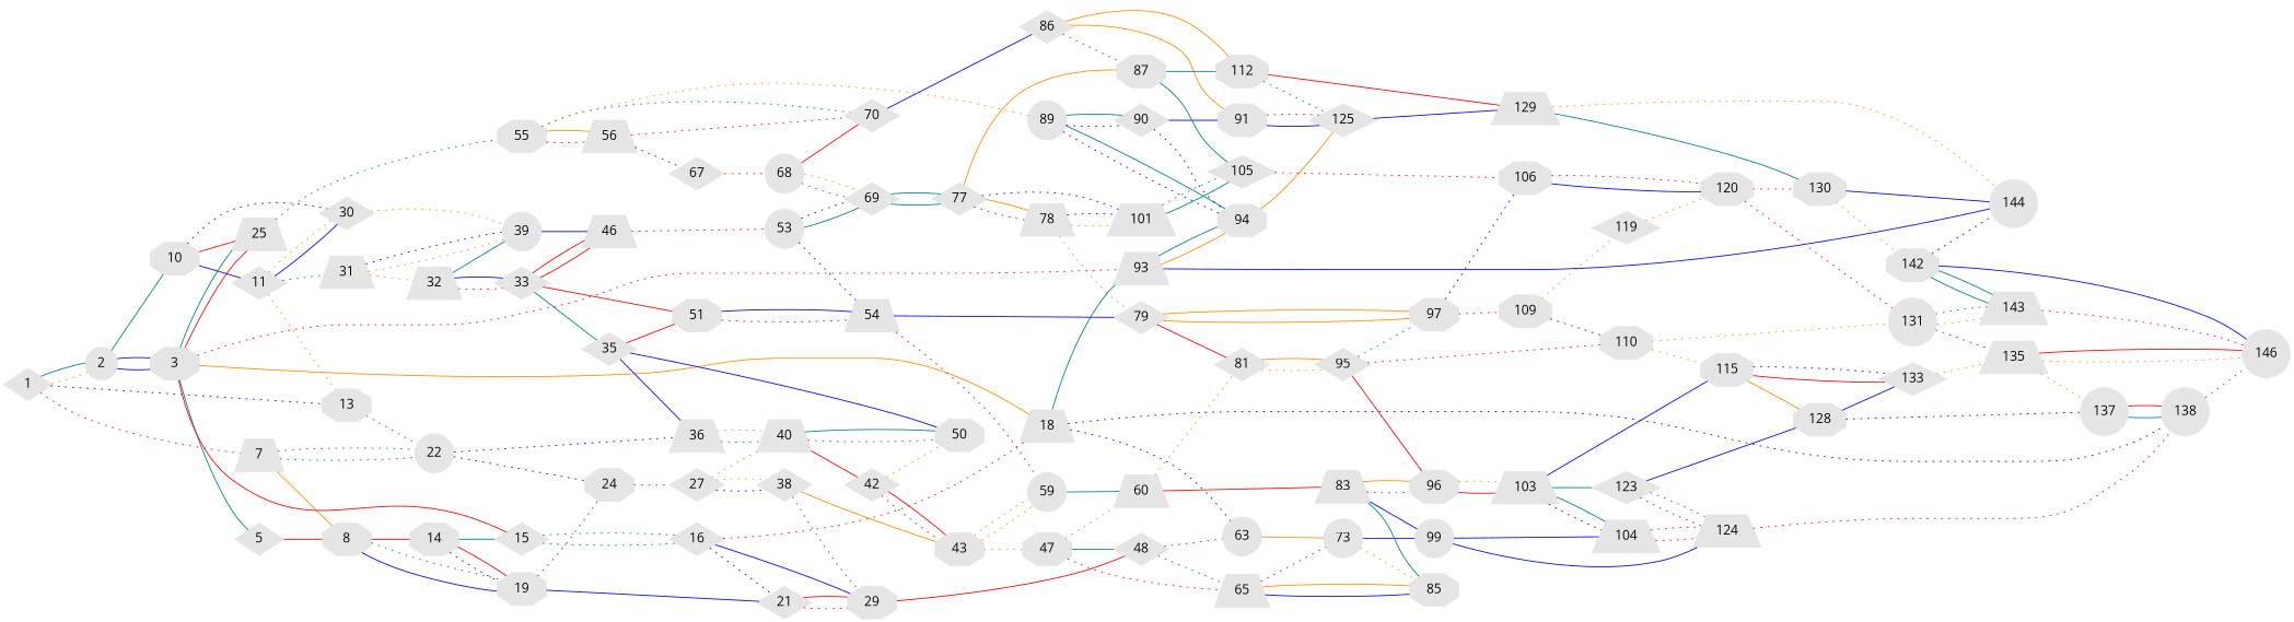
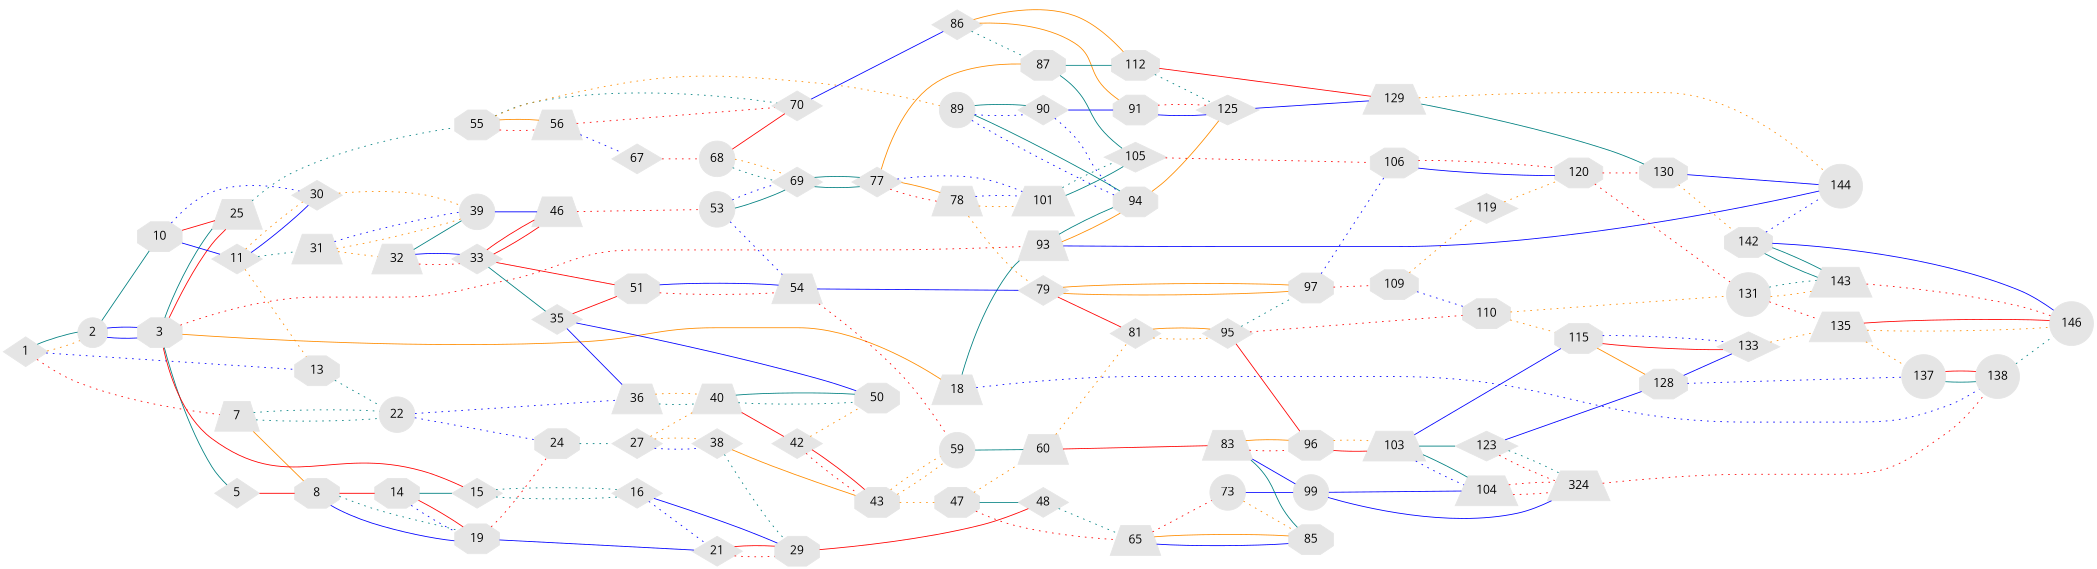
  graph {
    fontname="Open Sans"
    rankdir=LR
    node [color=gray90 fontname="Open Sans" shape=octagon style=filled]
    edge [color=red fontname="Open Sans" style=dotted]
    1 [shape=diamond super="+6"]
    2 [shape=circle]
    7 [shape=trapezium]
    13
    3 [super="+4"]
    10 [super="+26"]
    8 [super="+9"]
    22 [shape=circle super="+23"]
    5 [shape=diamond]
    15 [shape=diamond]
    18 [shape=trapezium super="+102"]
    25 [shape=trapezium]
    93 [shape=trapezium]
    11 [shape=diamond super="+12"]
    30 [shape=diamond super="+38"]
    16 [shape=diamond super="+17"]
-   63 [shape=circle super="+75"]
    138 [shape=circle super="+145"]
    55 [super="+76"]
    94 [super="+139"]
    144 [shape=circle super="+148"]
    14
    19 [super="+20"]
    24
    36 [shape=trapezium]
    21 [shape=diamond]
    31 [shape=trapezium]
    39 [shape=circle super="+45"]
    32 [shape=trapezium]
    29 [super="+37"]
    48 [shape=diamond super="+62"]
    73 [shape=circle super="+74"]
    146 [shape=circle super="+147"]
    27 [shape=diamond]
    40 [shape=trapezium super="+41"]
    n36 [label=38 shape=diamond]
    56 [shape=trapezium super="+57"]
    70 [shape=diamond super="+71"]
    89 [shape=circle]
    43 [super="+44"]
    50
    42 [shape=diamond]
    47 [super="+61"]
    59 [shape=circle]
    65 [shape=trapezium super="+66"]
    46 [shape=trapezium super="+52"]
    33 [shape=diamond super="+34"]
    35 [shape=diamond super="+49"]
    51
    53 [shape=circle]
    54 [shape=trapezium super="+64"]
    60 [shape=trapezium super="+82"]
    69 [shape=diamond]
    81 [shape=diamond]
    83 [shape=trapezium super="+84"]
    85
    79 [shape=diamond super="+80"]
    77 [shape=diamond super="+88"]
    97 [super="+108"]
    67 [shape=diamond]
    86 [shape=diamond super="+92"]
    90 [shape=diamond]
    68 [shape=circle super="+72"]
    95 [shape=diamond super="+98"]
    99 [shape=circle super="+100"]
    96
    78 [shape=trapezium]
    87 [super="+111"]
    101 [shape=trapezium]
    91
    112 [super="+113"]
    104 [shape=trapezium]
-   124 [shape=trapezium super="+127"]
+   124 [shape=trapezium super="+127" label=324]
    105 [shape=diamond]
    106 [super="+107"]
    109 [super="+118"]
    110 [super="+114"]
    103 [shape=trapezium super="+117"]
    125 [shape=diamond super="+126"]
    129 [shape=trapezium super="+140"]
    115 [super="+116"]
    131 [shape=circle super="+132"]
    123 [shape=diamond]
    120 [super="+121"]
    119 [shape=diamond super="+122"]
    128 [super="+134"]
    133 [shape=diamond]
    130 [super="+141"]
    135 [shape=trapezium super="+136"]
    143 [shape=trapezium]
    137 [shape=circle]
    142 [super="+149"]
    1 -- 2 [color=darkorange]
    1 -- 2 [color=teal style=solid]
    1 -- 7
    1 -- 13 [color=blue]
    2 -- 3 [color=blue style=solid]
    2 -- 3 [color=blue style=solid]
    2 -- 10 [color=teal style=solid]
    7 -- 8 [color=darkorange style=solid]
    7 -- 22 [color=teal]
    7 -- 22 [color=teal]
    13 -- 22 [color=teal]
    3 -- 5 [color=teal style=solid]
    3 -- 15 [style=solid]
    3 -- 18 [color=darkorange style=solid]
    3 -- 25 [style=solid]
    3 -- 25 [color=teal style=solid]
    3 -- 93
    10 -- 25 [style=solid]
    10 -- 11 [color=blue style=solid]
    10 -- 30 [color=blue]
    8 -- 14 [style=solid]
    8 -- 19 [color=blue style=solid]
    8 -- 19 [color=teal]
    22 -- 24 [color=blue]
    22 -- 36 [color=blue]
    5 -- 8 [style=solid]
    15 -- 16 [color=teal]
    15 -- 16 [color=teal]
    18 -- 93 [color=teal style=solid]
-   18 -- 63 [color=blue weight=2]
    18 -- 138 [color=blue]
    25 -- 55 [color=teal]
    93 -- 94 [color=darkorange style=solid]
    93 -- 94 [color=teal style=solid]
    93 -- 144 [color=blue style=solid]
    11 -- 13 [color=darkorange]
    11 -- 30 [color=blue style=solid]
    11 -- 30 [color=darkorange]
    11 -- 31 [color=teal]
    30 -- 39 [color=darkorange]
-   16 -- 18
    16 -- 21 [color=blue]
    16 -- 29 [color=blue style=solid]
-   63 -- 73 [color=darkorange style=solid]
    138 -- 146 [color=teal]
    55 -- 56
    55 -- 56 [color=darkorange style=solid]
    55 -- 70 [color=teal]
    55 -- 89 [color=darkorange]
    94 -- 125 [color=darkorange style=solid]
    14 -- 15 [color=teal style=solid]
    14 -- 19 [color=blue]
    14 -- 19 [style=solid]
    19 -- 24
    19 -- 21 [color=blue style=solid]
    24 -- 27 [color=teal]
    36 -- 40 [color=teal]
    36 -- 40 [color=darkorange]
    21 -- 29
    21 -- 29 [style=solid]
    31 -- 39 [color=darkorange]
    31 -- 39 [color=blue]
    31 -- 32 [color=darkorange]
    39 -- 46 [color=blue style=solid]
    32 -- 39 [color=teal style=solid]
    32 -- 33
    32 -- 33 [color=blue style=solid]
    29 -- 48 [style=solid]
-   48 -- 63
    48 -- 65 [color=teal]
    73 -- 85 [color=darkorange]
    73 -- 99 [color=blue style=solid]
    27 -- 40 [color=darkorange]
    27 -- n36 [color=blue]
    27 -- n36 [color=darkorange]
    40 -- 50 [color=teal]
    40 -- 50 [color=teal style=solid]
    40 -- 42 [style=solid]
    n36 -- 29 [color=teal]
    n36 -- 43 [color=darkorange style=solid]
    56 -- 70
    56 -- 67 [color=blue]
    70 -- 86 [color=blue style=solid]
    89 -- 94 [color=blue]
    89 -- 94 [color=teal style=solid]
    89 -- 90 [color=blue]
    89 -- 90 [color=teal style=solid]
    43 -- 47 [color=darkorange]
    43 -- 59 [color=darkorange]
    43 -- 59 [color=darkorange]
    42 -- 43
    42 -- 43 [style=solid]
    42 -- 50 [color=darkorange]
    47 -- 48 [color=teal style=solid]
    47 -- 65
    47 -- 60 [color=darkorange]
    59 -- 60 [color=teal style=solid]
    65 -- 73
    65 -- 85 [color=blue style=solid]
    65 -- 85 [color=darkorange style=solid]
    46 -- 53
    33 -- 46 [style=solid]
    33 -- 46 [style=solid]
    33 -- 35 [color=teal style=solid]
    33 -- 51 [style=solid]
    35 -- 36 [color=blue style=solid]
    35 -- 50 [color=blue style=solid]
    35 -- 51 [style=solid]
    51 -- 54
    51 -- 54 [color=blue style=solid]
    53 -- 54 [color=blue]
    53 -- 69 [color=teal style=solid]
    53 -- 69 [color=blue]
    54 -- 59
    54 -- 79 [color=blue style=solid]
    60 -- 81 [color=darkorange]
    60 -- 83 [style=solid]
    69 -- 77 [color=teal style=solid]
    69 -- 77 [color=teal style=solid]
    81 -- 95 [color=darkorange]
    81 -- 95 [color=darkorange style=solid]
    83 -- 85 [color=teal style=solid]
    83 -- 99 [color=blue style=solid]
    83 -- 96
    83 -- 96 [color=darkorange style=solid]
    79 -- 81 [style=solid]
    79 -- 97 [color=darkorange style=solid]
    79 -- 97 [color=darkorange style=solid]
    77 -- 78
    77 -- 78 [color=darkorange style=solid]
    77 -- 87 [color=darkorange style=solid]
    77 -- 101 [color=blue]
    97 -- 106 [color=blue]
    97 -- 109
    67 -- 68 [weight=2]
    86 -- 87 [color=teal]
    86 -- 91 [color=darkorange style=solid]
    86 -- 112 [color=darkorange style=solid]
    90 -- 94 [color=blue]
    90 -- 91 [color=blue style=solid]
    68 -- 70 [style=solid]
    68 -- 69 [color=teal]
    68 -- 69 [color=darkorange]
    95 -- 97 [color=teal]
    95 -- 96 [style=solid]
    95 -- 110
    99 -- 104 [color=blue style=solid]
    99 -- 124 [color=blue style=solid]
    96 -- 103 [style=solid]
    96 -- 103 [color=darkorange]
    78 -- 79 [color=darkorange]
    78 -- 101 [color=darkorange]
    78 -- 101 [color=blue]
    87 -- 112 [color=teal style=solid]
    87 -- 105 [color=teal style=solid]
    101 -- 105 [color=teal style=solid]
    101 -- 105 [color=teal]
    91 -- 125 [color=blue style=solid]
    91 -- 125
    112 -- 125 [color=teal]
    112 -- 129 [style=solid]
    104 -- 124
    104 -- 124
    124 -- 138
    105 -- 106
    106 -- 120 [color=blue style=solid]
    106 -- 120
    109 -- 110 [color=blue]
    109 -- 119 [color=darkorange weight=2]
    110 -- 115 [color=darkorange]
    110 -- 131 [color=darkorange]
    103 -- 104 [color=blue]
    103 -- 104 [color=teal style=solid]
    103 -- 115 [color=blue style=solid]
    103 -- 123 [color=teal style=solid]
    125 -- 129 [color=blue style=solid]
    129 -- 144 [color=darkorange]
    129 -- 130 [color=teal style=solid]
    115 -- 128 [color=darkorange style=solid]
    115 -- 133 [style=solid]
    115 -- 133 [color=blue]
    131 -- 135
    131 -- 143 [color=darkorange]
    131 -- 143 [color=teal]
    123 -- 124
    123 -- 124 [color=teal]
    123 -- 128 [color=blue style=solid]
    120 -- 131
    120 -- 130
    119 -- 120 [color=darkorange]
    128 -- 133 [color=blue style=solid]
    128 -- 137 [color=blue]
    133 -- 135 [color=darkorange]
    130 -- 144 [color=blue style=solid]
    130 -- 142 [color=darkorange]
    135 -- 146 [color=darkorange]
    135 -- 146 [style=solid]
    135 -- 137 [color=darkorange]
    143 -- 146
    137 -- 138 [color=teal style=solid]
    137 -- 138 [style=solid]
    142 -- 144 [color=blue]
    142 -- 146 [color=blue style=solid]
    142 -- 143 [color=teal style=solid]
    142 -- 143 [color=teal style=solid]
  }
